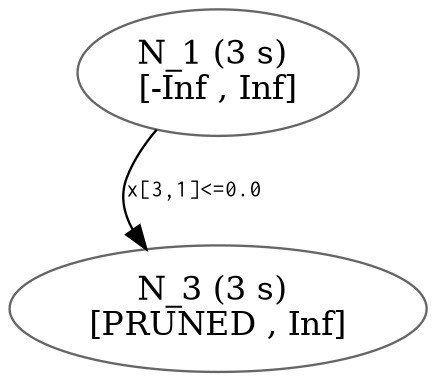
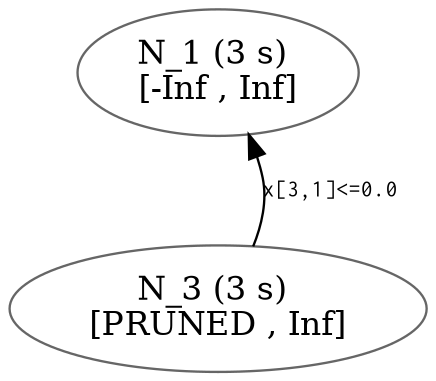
  digraph {
    node [color=gray40]
    n1 [label="N_1 (3 s) \n[-Inf , Inf]"]
    n2 [label="N_3 (3 s) \n[PRUNED , Inf]"]
-   n1 -> n2 [fontname=Courier fontsize=10 label="x[3,1]<=0.0"]
+   n2 -> n1 [fontname=Courier fontsize=10 label="x[3,1]<=0.0"]
  }
